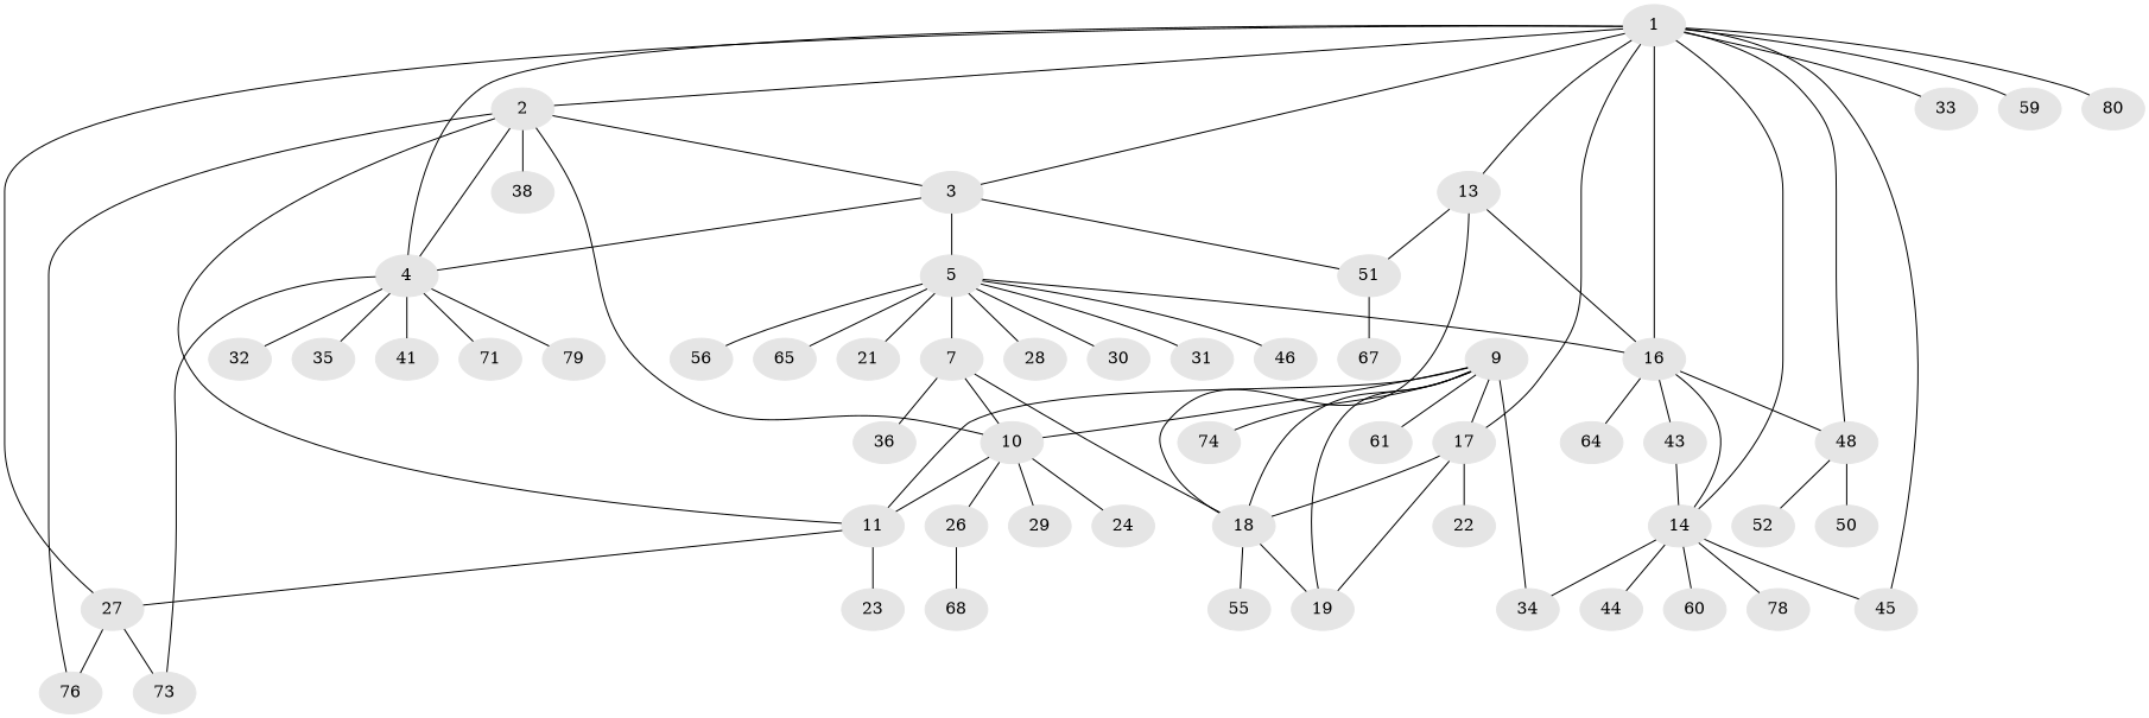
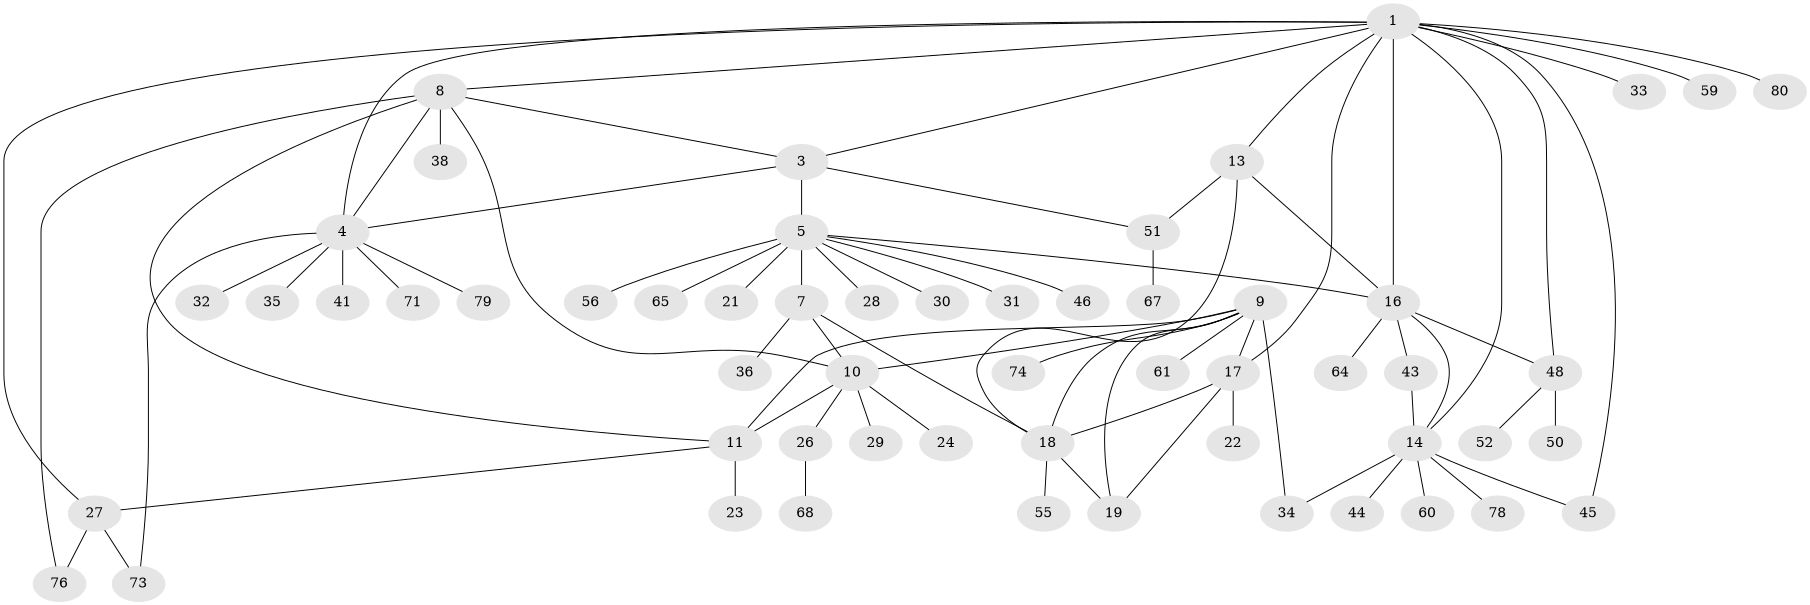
  graph {
    node [color=gray90 style=filled]
    1 [super="+15"]
-   2 [super="+53"]
+   2 [super="+53" label=8]
    3 [super="+40"]
    4 [super="+58"]
    13 [super="+42"]
    14 [super="+39"]
    16 [super="+37"]
    17 [super="+57"]
    27
    33
    45
    48 [super="+62"]
    59
    80
    10 [super="+12"]
    11 [super="+63"]
    38
    76
    5 [super="+6"]
    51 [super="+54"]
    32
    35
    41
    71 [super="+72"]
    73 [super="+77"]
    79
    18 [super="+49"]
    34
    44
    60
    78
    43
    64
    19 [super="+25"]
    22
    50
    52
    24
    26 [super="+47"]
    29
    23
    7 [super="+8"]
    21
    28 [super="+70"]
    30
    31
    46
    56
    65 [super="+66"]
    67
    36 [super="+75"]
    55
    9 [super="+20"]
    61 [super="+69"]
    74
    68
    1 -- 2
    1 -- 3
    1 -- 4
    1 -- 13
    1 -- 14
    1 -- 16
    1 -- 17
    1 -- 27
    1 -- 33
    1 -- 45
    1 -- 48
    1 -- 59
    1 -- 80
    2 -- 3
    2 -- 4
    2 -- 10
    2 -- 11
    2 -- 38
    2 -- 76
    3 -- 4
    3 -- 5
    3 -- 51
    4 -- 32
    4 -- 35
    4 -- 41
    4 -- 71
    4 -- 73
    4 -- 79
    13 -- 16
    13 -- 51
    13 -- 18
    14 -- 16
    14 -- 45
    14 -- 34
    14 -- 44
    14 -- 60
    14 -- 78
    16 -- 48
    16 -- 43
    16 -- 64
    17 -- 18
    17 -- 19
    17 -- 22
    27 -- 76
    27 -- 73
    48 -- 50
    48 -- 52
    10 -- 11 [weight=2]
    10 -- 24
    10 -- 26
    10 -- 29
    11 -- 27
    11 -- 23
    5 -- 16
    5 -- 7 [weight=4]
    5 -- 21
    5 -- 28
    5 -- 30
    5 -- 31
    5 -- 46
    5 -- 56
    5 -- 65
    51 -- 67
    18 -- 19
    18 -- 55
    43 -- 14
    26 -- 68
    7 -- 10
    7 -- 18
    7 -- 36
    9 -- 17
    9 -- 10 [weight=2]
    9 -- 11
    9 -- 18
    9 -- 34
    9 -- 19
    9 -- 61
    9 -- 74
  }
